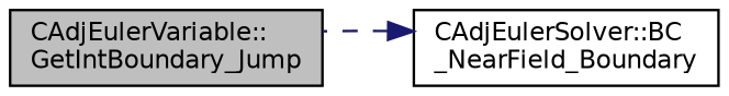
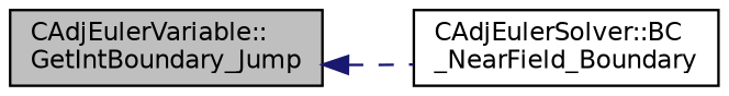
  digraph {
    rankdir=LR
    node [color=black fontname=Helvetica fontsize=10 shape=box style=filled]
    n1 [fillcolor=grey75 fontcolor=black height=0.2 label="CAdjEulerVariable::\lGetIntBoundary_Jump" width=0.4]
    n2 [fillcolor=white height=0.2 label="CAdjEulerSolver::BC\l_NearField_Boundary" width=0.4]
-   n2 -> n1 [color=midnightblue dir=back fontname=Helvetica fontsize=10 labelfontname=Helvetica labelfontsize=10 style=dashed]
+   n1 -> n2 [color=midnightblue dir=back fontname=Helvetica fontsize=10 labelfontname=Helvetica labelfontsize=10 style=dashed]
  }
